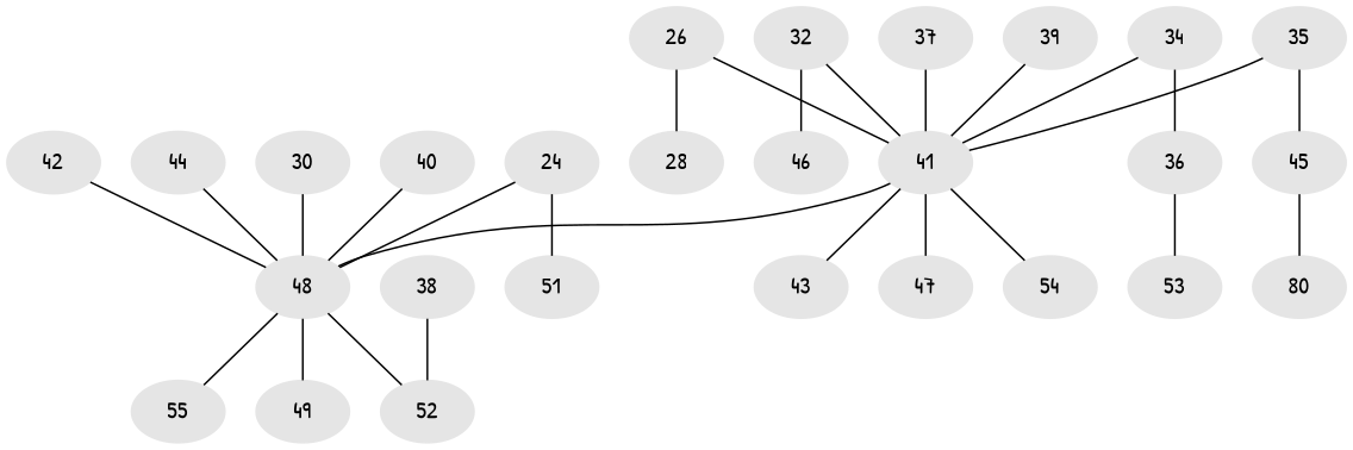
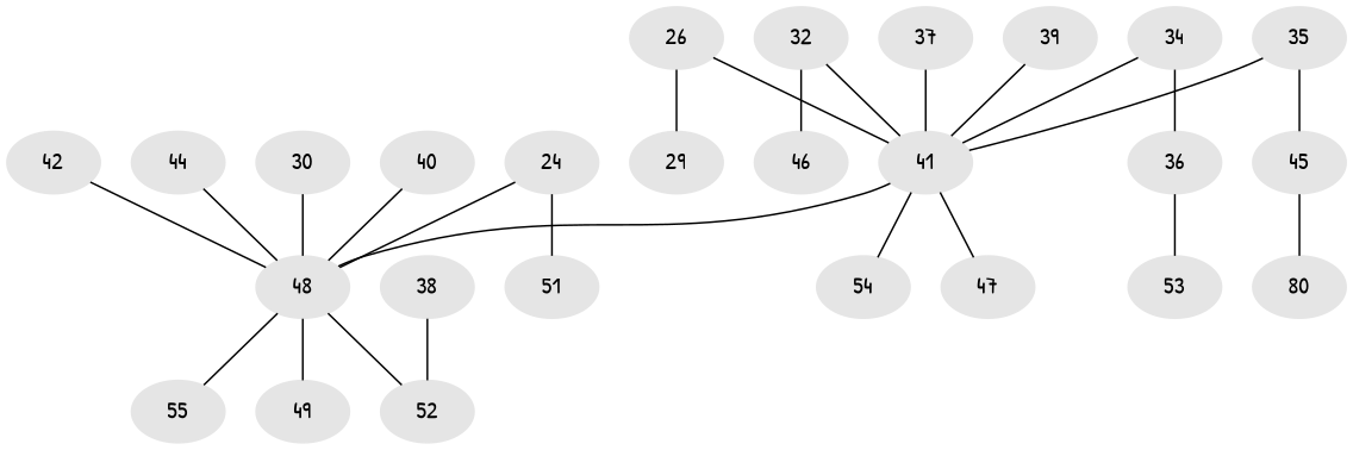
  graph {
    fontname="Patrick Hand"
    node [color=gray90 fontname="Patrick Hand" style=filled]
    edge [fontname="Patrick Hand"]
    48 [super="+1+3+6+9+13+17+25+29+22"]
    49
    52
    55
    24
    51
    26 [super="+20"]
-   28
+   28 [label=29]
    41 [super="+23+12+31+18"]
-   43
    47
    54
    30 [super="+19"]
    32
    46
    34
    36
    53
    35 [super="+33"]
    45
    n21 [label=80]
    37
    38
    39
    40
    42
    44
    48 -- 49
    48 -- 52
    48 -- 55
    24 -- 48
    24 -- 51
    26 -- 28
    26 -- 41
    41 -- 48
-   41 -- 43
    41 -- 47
    41 -- 54
    30 -- 48
    32 -- 41
    32 -- 46
    34 -- 41
    34 -- 36
    36 -- 53
    35 -- 41
    35 -- 45
    45 -- n21
    37 -- 41
    38 -- 52
    39 -- 41
    40 -- 48
    42 -- 48
    44 -- 48
  }
